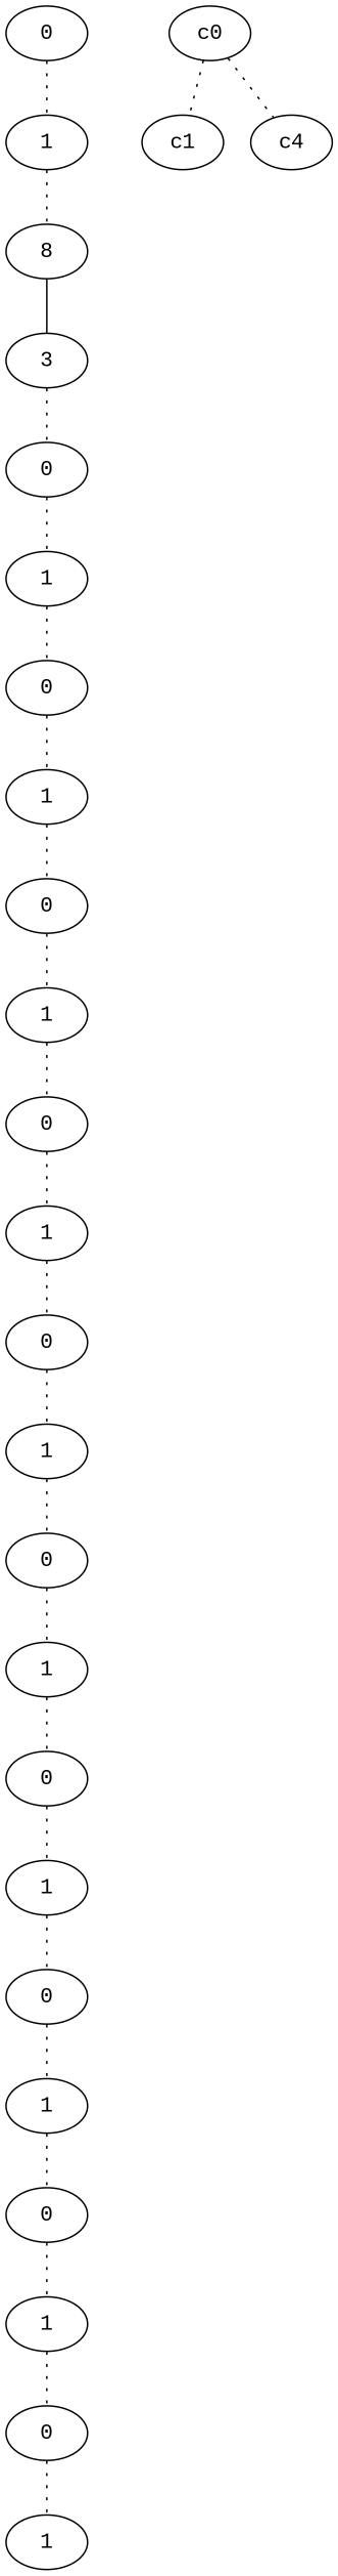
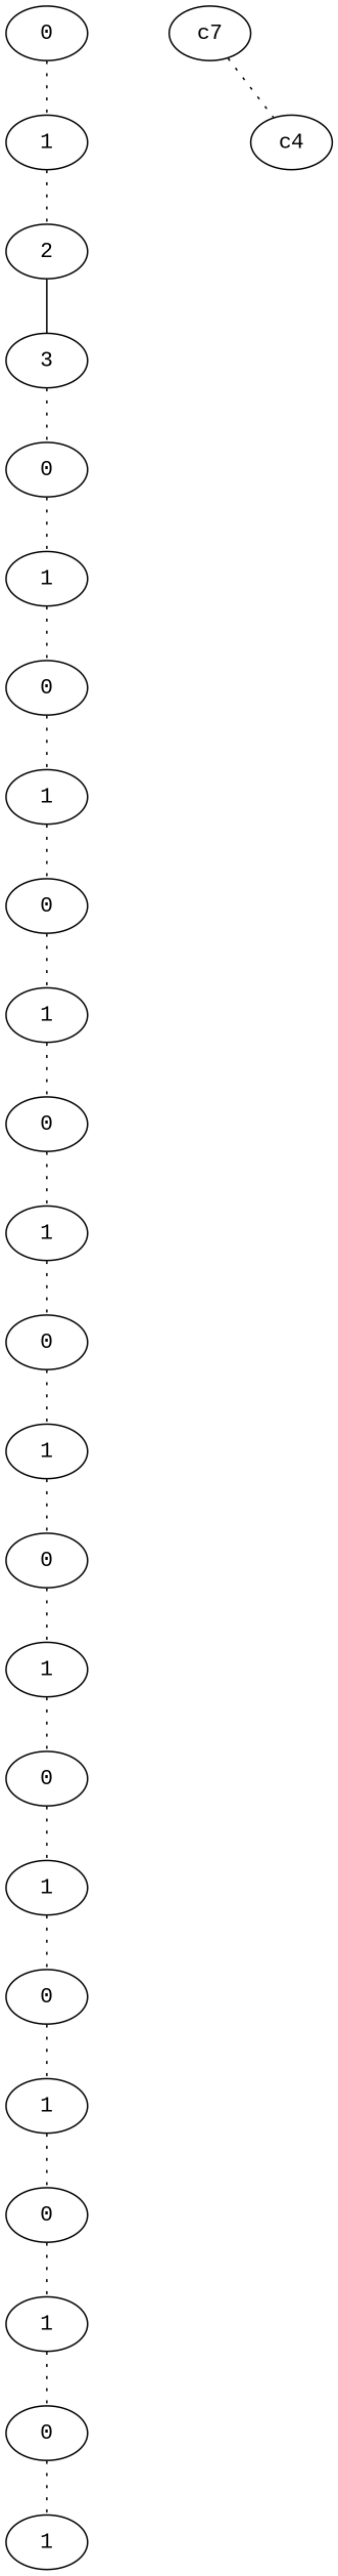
  graph {
    fontname="Liberation Mono"
    node [fontname="Liberation Mono"]
    edge [fontname="Liberation Mono" style=dotted]
    n1 [label=0]
    n2 [label=1]
-   n3 [label=8]
+   n3 [label=2]
    n4 [label=3]
    n5 [label=0]
    n6 [label=1]
    n7 [label=0]
    n8 [label=1]
    n9 [label=0]
    n10 [label=1]
    n11 [label=0]
    n12 [label=1]
    n13 [label=0]
    n14 [label=1]
    n15 [label=0]
    n16 [label=1]
    n17 [label=0]
    n18 [label=1]
    n19 [label=0]
    n20 [label=1]
    n21 [label=0]
    n22 [label=1]
    n23 [label=0]
    n24 [label=1]
-   c0
-   c1
+   c0 [label=c7]
    n27 [label=c4]
    n1 -- n2
    n2 -- n3
    n3 -- n4 [style=""]
    n4 -- n5
    n5 -- n6
    n6 -- n7
    n7 -- n8
    n8 -- n9
    n9 -- n10
    n10 -- n11
    n11 -- n12
    n12 -- n13
    n13 -- n14
    n14 -- n15
    n15 -- n16
    n16 -- n17
    n17 -- n18
    n18 -- n19
    n19 -- n20
    n20 -- n21
    n21 -- n22
    n22 -- n23
    n23 -- n24
-   c0 -- c1
    c0 -- n27
  }
